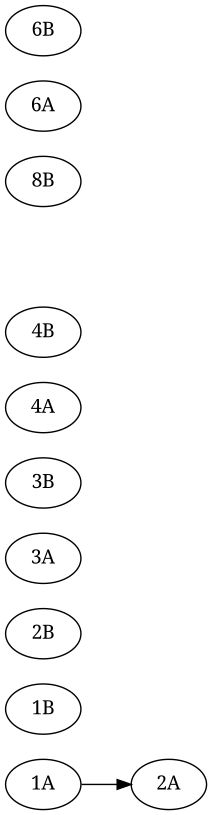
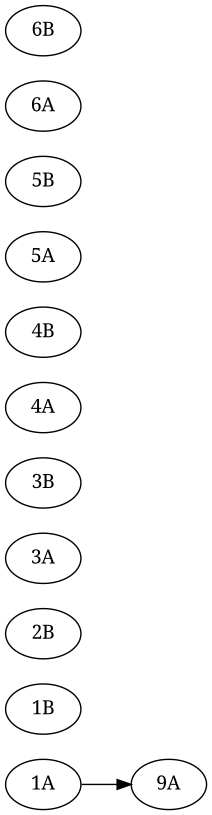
  digraph {
    rankdir=LR
    fontname="Noto Serif"
    node [fontname="Noto Serif"]
    "1A"
-   "2A"
+   "2A" [label="9A"]
    "1B"
    "2B"
    "3A"
    "3B"
    "4A"
    "4B"
-   "5B" [label="8B"]
+   "5A"
+   "5B"
    "6A"
    "6B"
    "1A" -> "2A" [fontname="Noto Serif"]
  }
